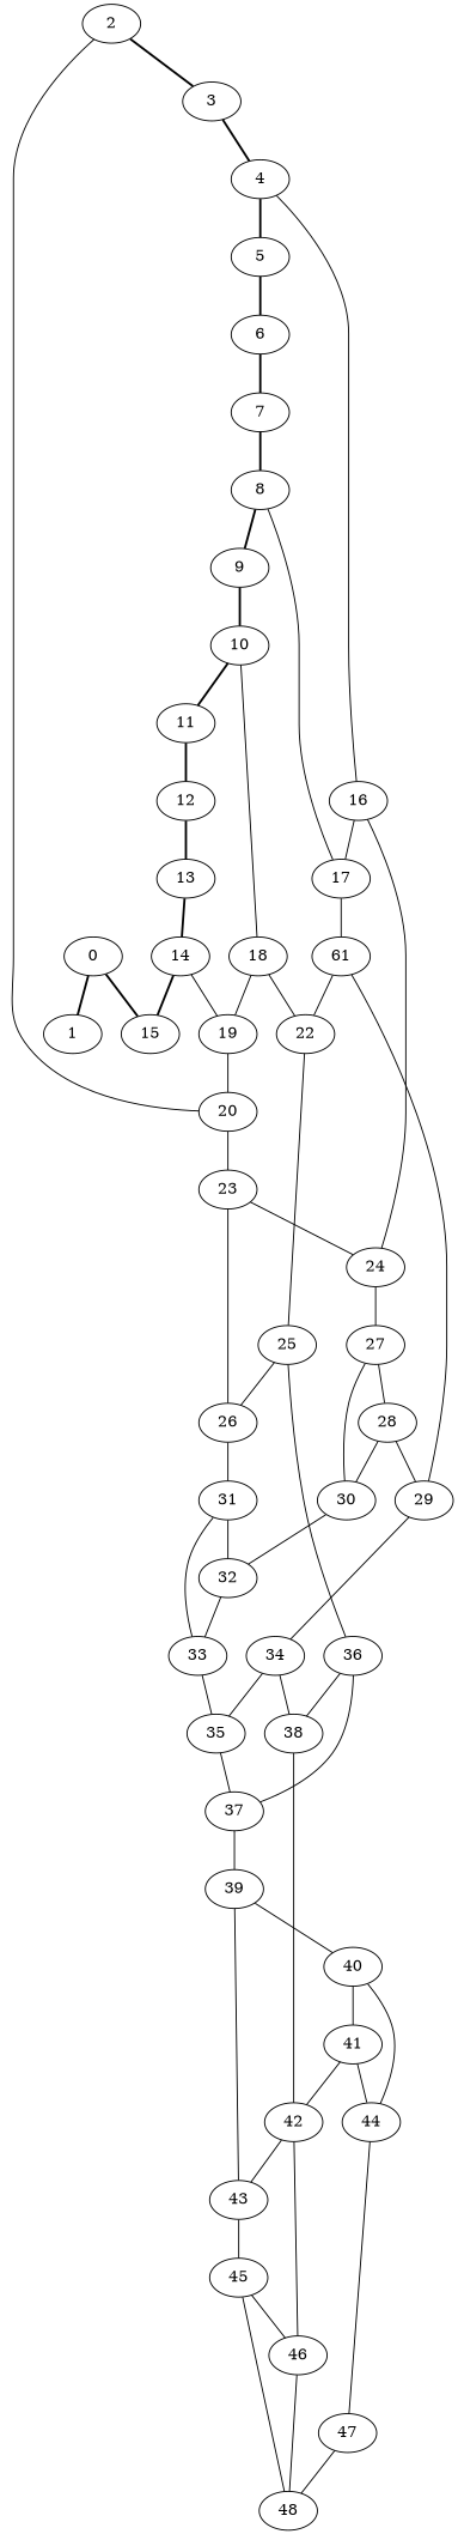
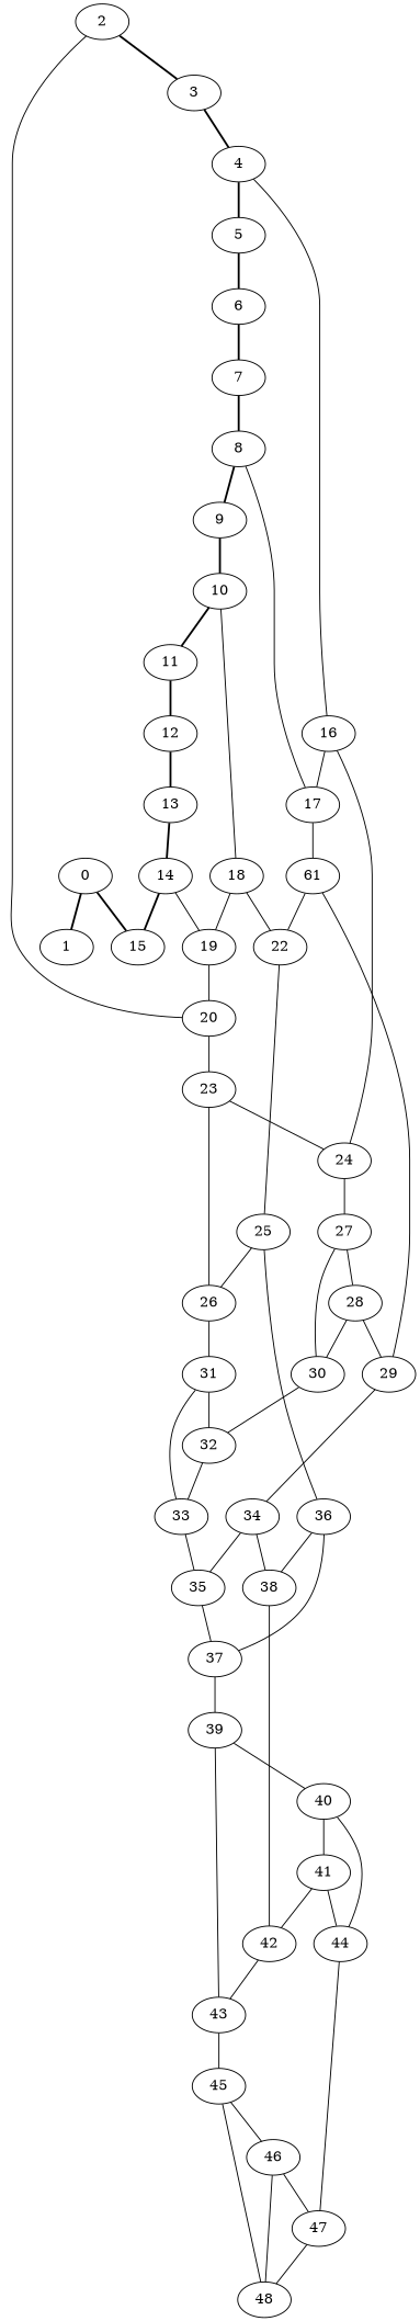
  graph {
    0
    1
    15
    2
    3
    20
    4
    23
    5
    16
    24
    26
    6
    17
    7
    n16 [label=61]
    27
    8
    9
    10
    11
    18
    22
    29
    12
    19
    13
    25
    14
    28
    30
    34
    36
    31
    38
    35
    37
    32
    33
    42
    39
    43
    40
    41
    44
    45
    47
    46
    48
    0 -- 1 [style=bold]
    0 -- 15 [style=bold]
    2 -- 3 [style=bold]
    2 -- 20
    3 -- 4 [style=bold]
    20 -- 23
    4 -- 5 [style=bold]
    4 -- 16
    23 -- 24
    23 -- 26
    5 -- 6 [style=bold]
    16 -- 24
    16 -- 17
    24 -- 27
    26 -- 31
    6 -- 7 [style=bold]
    17 -- n16
    7 -- 8 [style=bold]
    n16 -- 22
    n16 -- 29
    27 -- 28
    27 -- 30
    8 -- 17
    8 -- 9 [style=bold]
    9 -- 10 [style=bold]
    10 -- 11 [style=bold]
    10 -- 18
    11 -- 12 [style=bold]
    18 -- 22
    18 -- 19
    22 -- 25
    29 -- 34
    12 -- 13 [style=bold]
    19 -- 20
    13 -- 14 [style=bold]
    25 -- 26
    25 -- 36
    14 -- 15 [style=bold]
    14 -- 19
    28 -- 29
    28 -- 30
    30 -- 32
    34 -- 38
    34 -- 35
    36 -- 38
    36 -- 37
    31 -- 32
    31 -- 33
    38 -- 42
    35 -- 37
    37 -- 39
    32 -- 33
    33 -- 35
    42 -- 43
    39 -- 43
    39 -- 40
    43 -- 45
    40 -- 41
    40 -- 44
    41 -- 42
    41 -- 44
    44 -- 47
    45 -- 46
    45 -- 48
    47 -- 48
-   46 -- 42
+   46 -- 47
    46 -- 48
  }
